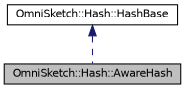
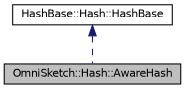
  digraph {
    node [color=black fontname=Helvetica fontsize=10 shape=record style=filled]
    n1 [fillcolor=grey75 fontcolor=black height=0.2 label="OmniSketch::Hash::AwareHash" width=0.4]
-   n2 [fillcolor=white height=0.2 label="OmniSketch::Hash::HashBase" width=0.4]
+   n2 [fillcolor=white height=0.2 label="HashBase::Hash::HashBase" width=0.4]
    n2 -> n1 [color=midnightblue dir=back fontname=Helvetica fontsize=10 labelfontname=Helvetica labelfontsize=10 style=dashed]
  }
